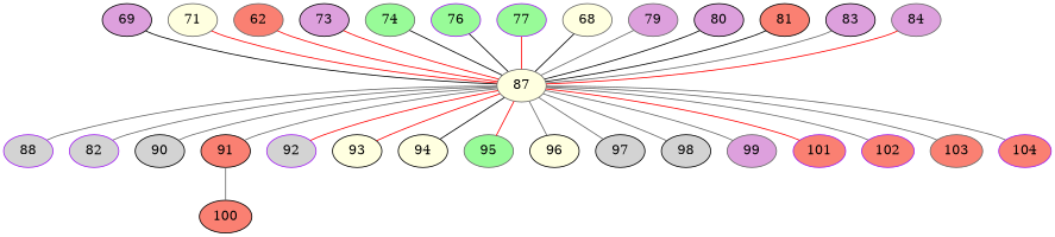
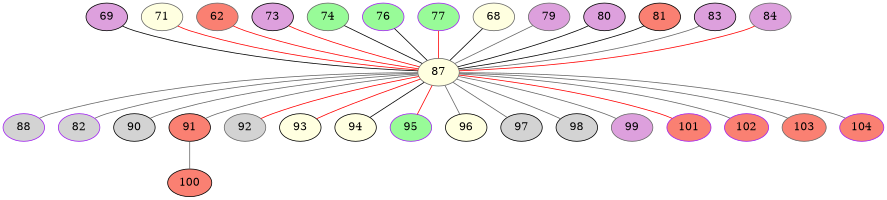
  graph {
    node [color=black fillcolor=salmon style=filled]
    edge [color=gray40]
    87 [color=gray40 fillcolor=lightyellow super="+86+68"]
    88 [color=purple fillcolor=lightgrey]
    n3 [color=purple fillcolor=lightgrey label=82]
    90 [fillcolor=lightgrey]
    91 [super="+52"]
-   92 [color=purple fillcolor=lightgrey]
+   92 [color=gray40 fillcolor=lightgrey]
    93 [fillcolor=lightyellow]
    94 [fillcolor=lightyellow]
-   95 [color=gray40 fillcolor=palegreen]
+   95 [color=purple fillcolor=palegreen]
    96 [fillcolor=lightyellow]
    97 [fillcolor=lightgrey]
    98 [fillcolor=lightgrey]
    99 [color=gray40 fillcolor=plum]
    101 [color=purple]
    102 [color=purple]
    103 [color=gray40]
    104 [color=purple]
    69 [fillcolor=plum]
    71 [color=gray40 fillcolor=lightyellow]
    n20 [color=gray40 label=62]
    73 [fillcolor=plum]
    74 [color=gray40 fillcolor=palegreen]
    76 [color=purple fillcolor=palegreen]
    77 [color=purple fillcolor=palegreen]
    n25 [color=gray40 fillcolor=lightyellow label=68]
    79 [color=gray40 fillcolor=plum]
    80 [fillcolor=plum super="+37"]
    81
    83 [fillcolor=plum]
    84 [color=gray40 fillcolor=plum]
    100
    87 -- 88
    87 -- n3
    87 -- 90
    87 -- 91
    87 -- 92 [color=red]
    87 -- 93 [color=red]
    87 -- 94 [color=black]
    87 -- 95 [color=red]
    87 -- 96
    87 -- 97
    87 -- 98
    87 -- 99
    87 -- 101 [color=red]
    87 -- 102
    87 -- 103
    87 -- 104
    91 -- 100
    69 -- 87 [color=black]
    71 -- 87 [color=red]
    n20 -- 87 [color=red]
    73 -- 87 [color=red]
    74 -- 87 [color=black]
    76 -- 87 [color=black]
    77 -- 87 [color=red]
    n25 -- 87 [color=black]
    79 -- 87
    80 -- 87 [color=black]
    81 -- 87 [color=black]
    83 -- 87
    84 -- 87 [color=red]
  }
